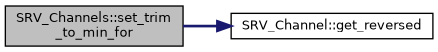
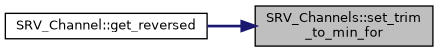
  digraph {
    rankdir=LR
    node [color=black fontname=Helvetica fontsize=10 shape=record style=filled]
    n1 [fillcolor=grey75 fontcolor=black height=0.2 label="SRV_Channels::set_trim\l_to_min_for" width=0.4]
    n2 [fillcolor=white height=0.2 label="SRV_Channel::get_reversed" width=0.4]
-   n1 -> n2 [color=midnightblue fontname=Helvetica fontsize=10 labelfontname=Helvetica labelfontsize=10 style=bold]
+   n2 -> n1 [color=midnightblue fontname=Helvetica fontsize=10 labelfontname=Helvetica labelfontsize=10 style=bold]
  }
